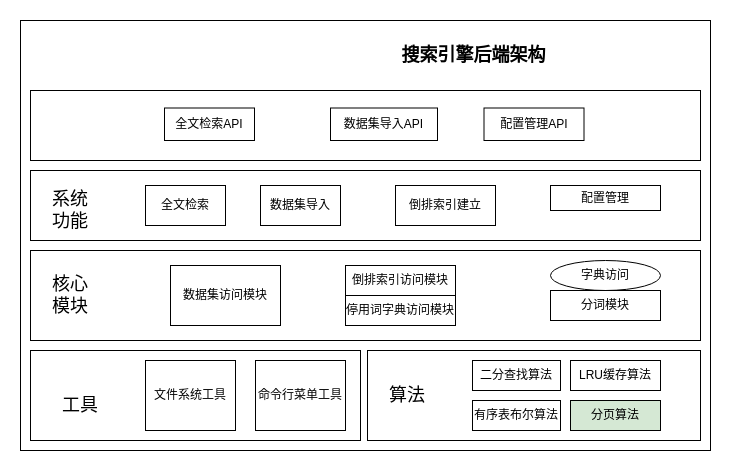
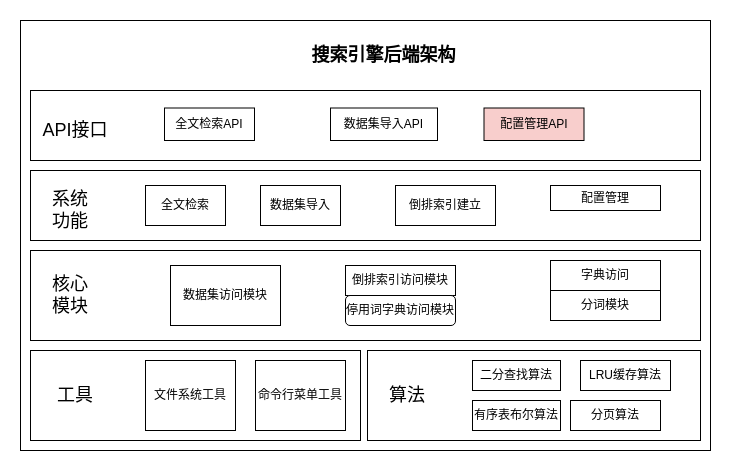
  <mxCell id="0" />
  <mxCell id="1" parent="0" />
  <mxCell id="2" value="" style="rounded=0;whiteSpace=wrap;html=1;fontSize=12;" parent="1" vertex="1"><mxGeometry x="20" y="20" width="690" height="430" as="geometry" /></mxCell>
  <mxCell id="3" value="" style="rounded=0;whiteSpace=wrap;html=1;fontSize=12;" parent="1" vertex="1"><mxGeometry x="30" y="350" width="330" height="90" as="geometry" /></mxCell>
  <mxCell id="4" value="" style="rounded=0;whiteSpace=wrap;html=1;fontSize=12;" parent="1" vertex="1"><mxGeometry x="367" y="350" width="333" height="90" as="geometry" /></mxCell>
  <mxCell id="5" value="" style="rounded=0;whiteSpace=wrap;html=1;" parent="1" vertex="1"><mxGeometry x="30" y="250" width="670" height="90" as="geometry" /></mxCell>
  <mxCell id="6" value="数据集访问模块" style="rounded=0;whiteSpace=wrap;html=1;" parent="1" vertex="1"><mxGeometry x="170" y="265" width="110" height="60" as="geometry" /></mxCell>
  <mxCell id="7" value="倒排索引访问模块" style="rounded=0;whiteSpace=wrap;html=1;" parent="1" vertex="1"><mxGeometry x="345" y="265" width="110" height="30" as="geometry" /></mxCell>
- <mxCell id="8" value="字典访问" style="ellipse;whiteSpace=wrap;html=1;" parent="1" vertex="1"><mxGeometry x="550" y="260" width="110" height="30" as="geometry" /></mxCell>
- <mxCell id="9" value="停用词字典访问模块" style="rounded=0;whiteSpace=wrap;html=1;" parent="1" vertex="1"><mxGeometry x="345" y="295" width="110" height="30" as="geometry" /></mxCell>
+ <mxCell id="8" value="字典访问" style="rounded=0;whiteSpace=wrap;html=1;" parent="1" vertex="1"><mxGeometry x="550" y="260" width="110" height="30" as="geometry" /></mxCell>
+ <mxCell id="9" value="停用词字典访问模块" style="whiteSpace=wrap;html=1;rounded=1;" parent="1" vertex="1"><mxGeometry x="345" y="295" width="110" height="30" as="geometry" /></mxCell>
  <mxCell id="10" value="核心&lt;br&gt;模块" style="rounded=0;whiteSpace=wrap;html=1;strokeColor=none;fontSize=18;" parent="1" vertex="1"><mxGeometry x="40" y="280" width="60" height="30" as="geometry" /></mxCell>
  <mxCell id="11" value="二分查找算法" style="rounded=0;whiteSpace=wrap;html=1;fontSize=12;" parent="1" vertex="1"><mxGeometry x="472" y="360" width="88" height="30" as="geometry" /></mxCell>
  <mxCell id="12" value="有序表布尔算法" style="rounded=0;whiteSpace=wrap;html=1;fontSize=12;" parent="1" vertex="1"><mxGeometry x="472" y="400" width="88" height="30" as="geometry" /></mxCell>
- <mxCell id="13" value="分页算法" style="rounded=0;whiteSpace=wrap;html=1;fontSize=12;fillColor=#d5e8d4;" parent="1" vertex="1"><mxGeometry x="570" y="400" width="90" height="30" as="geometry" /></mxCell>
+ <mxCell id="13" value="分页算法" style="rounded=0;whiteSpace=wrap;html=1;fontSize=12;" parent="1" vertex="1"><mxGeometry x="570" y="400" width="90" height="30" as="geometry" /></mxCell>
  <mxCell id="14" value="文件系统工具" style="rounded=0;whiteSpace=wrap;html=1;fontSize=12;" parent="1" vertex="1"><mxGeometry x="145" y="360" width="90" height="70" as="geometry" /></mxCell>
- <mxCell id="15" value="LRU缓存算法" style="rounded=0;whiteSpace=wrap;html=1;fontSize=12;" parent="1" vertex="1"><mxGeometry x="570" y="360" width="90" height="30" as="geometry" /></mxCell>
+ <mxCell id="15" value="LRU缓存算法" style="rounded=0;whiteSpace=wrap;html=1;fontSize=12;" parent="1" vertex="1"><mxGeometry x="580" y="360" width="90" height="30" as="geometry" /></mxCell>
  <mxCell id="16" value="命令行菜单工具" style="rounded=0;whiteSpace=wrap;html=1;fontSize=12;" parent="1" vertex="1"><mxGeometry x="255" y="360" width="90" height="70" as="geometry" /></mxCell>
  <mxCell id="17" value="算法" style="rounded=0;whiteSpace=wrap;html=1;strokeColor=none;fontSize=18;" parent="1" vertex="1"><mxGeometry x="377" y="380" width="60" height="30" as="geometry" /></mxCell>
- <mxCell id="18" value="工具" style="rounded=0;whiteSpace=wrap;html=1;strokeColor=none;fontSize=18;" parent="1" vertex="1"><mxGeometry x="50" y="390" width="60" height="30" as="geometry" /></mxCell>
+ <mxCell id="18" value="工具" style="rounded=0;whiteSpace=wrap;html=1;strokeColor=none;fontSize=18;" parent="1" vertex="1"><mxGeometry x="45" y="380" width="60" height="30" as="geometry" /></mxCell>
  <mxCell id="19" value="分词模块" style="rounded=0;whiteSpace=wrap;html=1;" parent="1" vertex="1"><mxGeometry x="550" y="290" width="110" height="30" as="geometry" /></mxCell>
  <mxCell id="20" value="" style="rounded=0;whiteSpace=wrap;html=1;fontSize=12;" parent="1" vertex="1"><mxGeometry x="30" y="170" width="670" height="70" as="geometry" /></mxCell>
  <mxCell id="21" value="全文检索" style="rounded=0;whiteSpace=wrap;html=1;fontSize=12;" parent="1" vertex="1"><mxGeometry x="145" y="185" width="80" height="40" as="geometry" /></mxCell>
  <mxCell id="22" value="数据集导入" style="rounded=0;whiteSpace=wrap;html=1;fontSize=12;" parent="1" vertex="1"><mxGeometry x="260" y="185" width="80" height="40" as="geometry" /></mxCell>
  <mxCell id="23" value="倒排索引建立" style="rounded=0;whiteSpace=wrap;html=1;fontSize=12;" parent="1" vertex="1"><mxGeometry x="395" y="185" width="100" height="40" as="geometry" /></mxCell>
  <mxCell id="24" value="配置管理" style="rounded=0;whiteSpace=wrap;html=1;fontSize=12;" parent="1" vertex="1"><mxGeometry x="550" y="185" width="110" height="25" as="geometry" /></mxCell>
  <mxCell id="25" value="系统&lt;br&gt;功能" style="rounded=0;whiteSpace=wrap;html=1;strokeColor=none;fontSize=18;" parent="1" vertex="1"><mxGeometry x="40" y="195" width="60" height="30" as="geometry" /></mxCell>
  <mxCell id="26" value="" style="rounded=0;whiteSpace=wrap;html=1;fontSize=12;" parent="1" vertex="1"><mxGeometry x="30" y="90" width="670" height="70" as="geometry" /></mxCell>
+ <mxCell id="27" value="API接口" style="rounded=0;whiteSpace=wrap;html=1;strokeColor=none;fontSize=18;" parent="1" vertex="1"><mxGeometry x="40" y="115" width="70" height="30" as="geometry" /></mxCell>
  <mxCell id="28" value="全文检索API" style="rounded=0;whiteSpace=wrap;html=1;fontSize=12;" parent="1" vertex="1"><mxGeometry x="164" y="107.5" width="90" height="32.5" as="geometry" /></mxCell>
  <mxCell id="29" value="数据集导入API" style="rounded=0;whiteSpace=wrap;html=1;fontSize=12;" parent="1" vertex="1"><mxGeometry x="330" y="107.5" width="107" height="32.5" as="geometry" /></mxCell>
- <mxCell id="30" value="配置管理API" style="rounded=0;whiteSpace=wrap;html=1;fontSize=12;" parent="1" vertex="1"><mxGeometry x="483.5" y="107.5" width="100" height="32.5" as="geometry" /></mxCell>
- <mxCell id="31" value="搜索引擎后端架构" style="rounded=0;whiteSpace=wrap;html=1;fontSize=18;fillColor=default;strokeColor=none;fontStyle=1" parent="1" vertex="1"><mxGeometry x="390" y="40" width="167" height="30" as="geometry" /></mxCell>
+ <mxCell id="30" value="配置管理API" style="rounded=0;whiteSpace=wrap;html=1;fontSize=12;fillColor=#f8cecc;" parent="1" vertex="1"><mxGeometry x="483.5" y="107.5" width="100" height="32.5" as="geometry" /></mxCell>
+ <mxCell id="31" value="搜索引擎后端架构" style="rounded=0;whiteSpace=wrap;html=1;fontSize=18;fillColor=default;strokeColor=none;fontStyle=1" parent="1" vertex="1"><mxGeometry x="300" y="40" width="167" height="30" as="geometry" /></mxCell>
